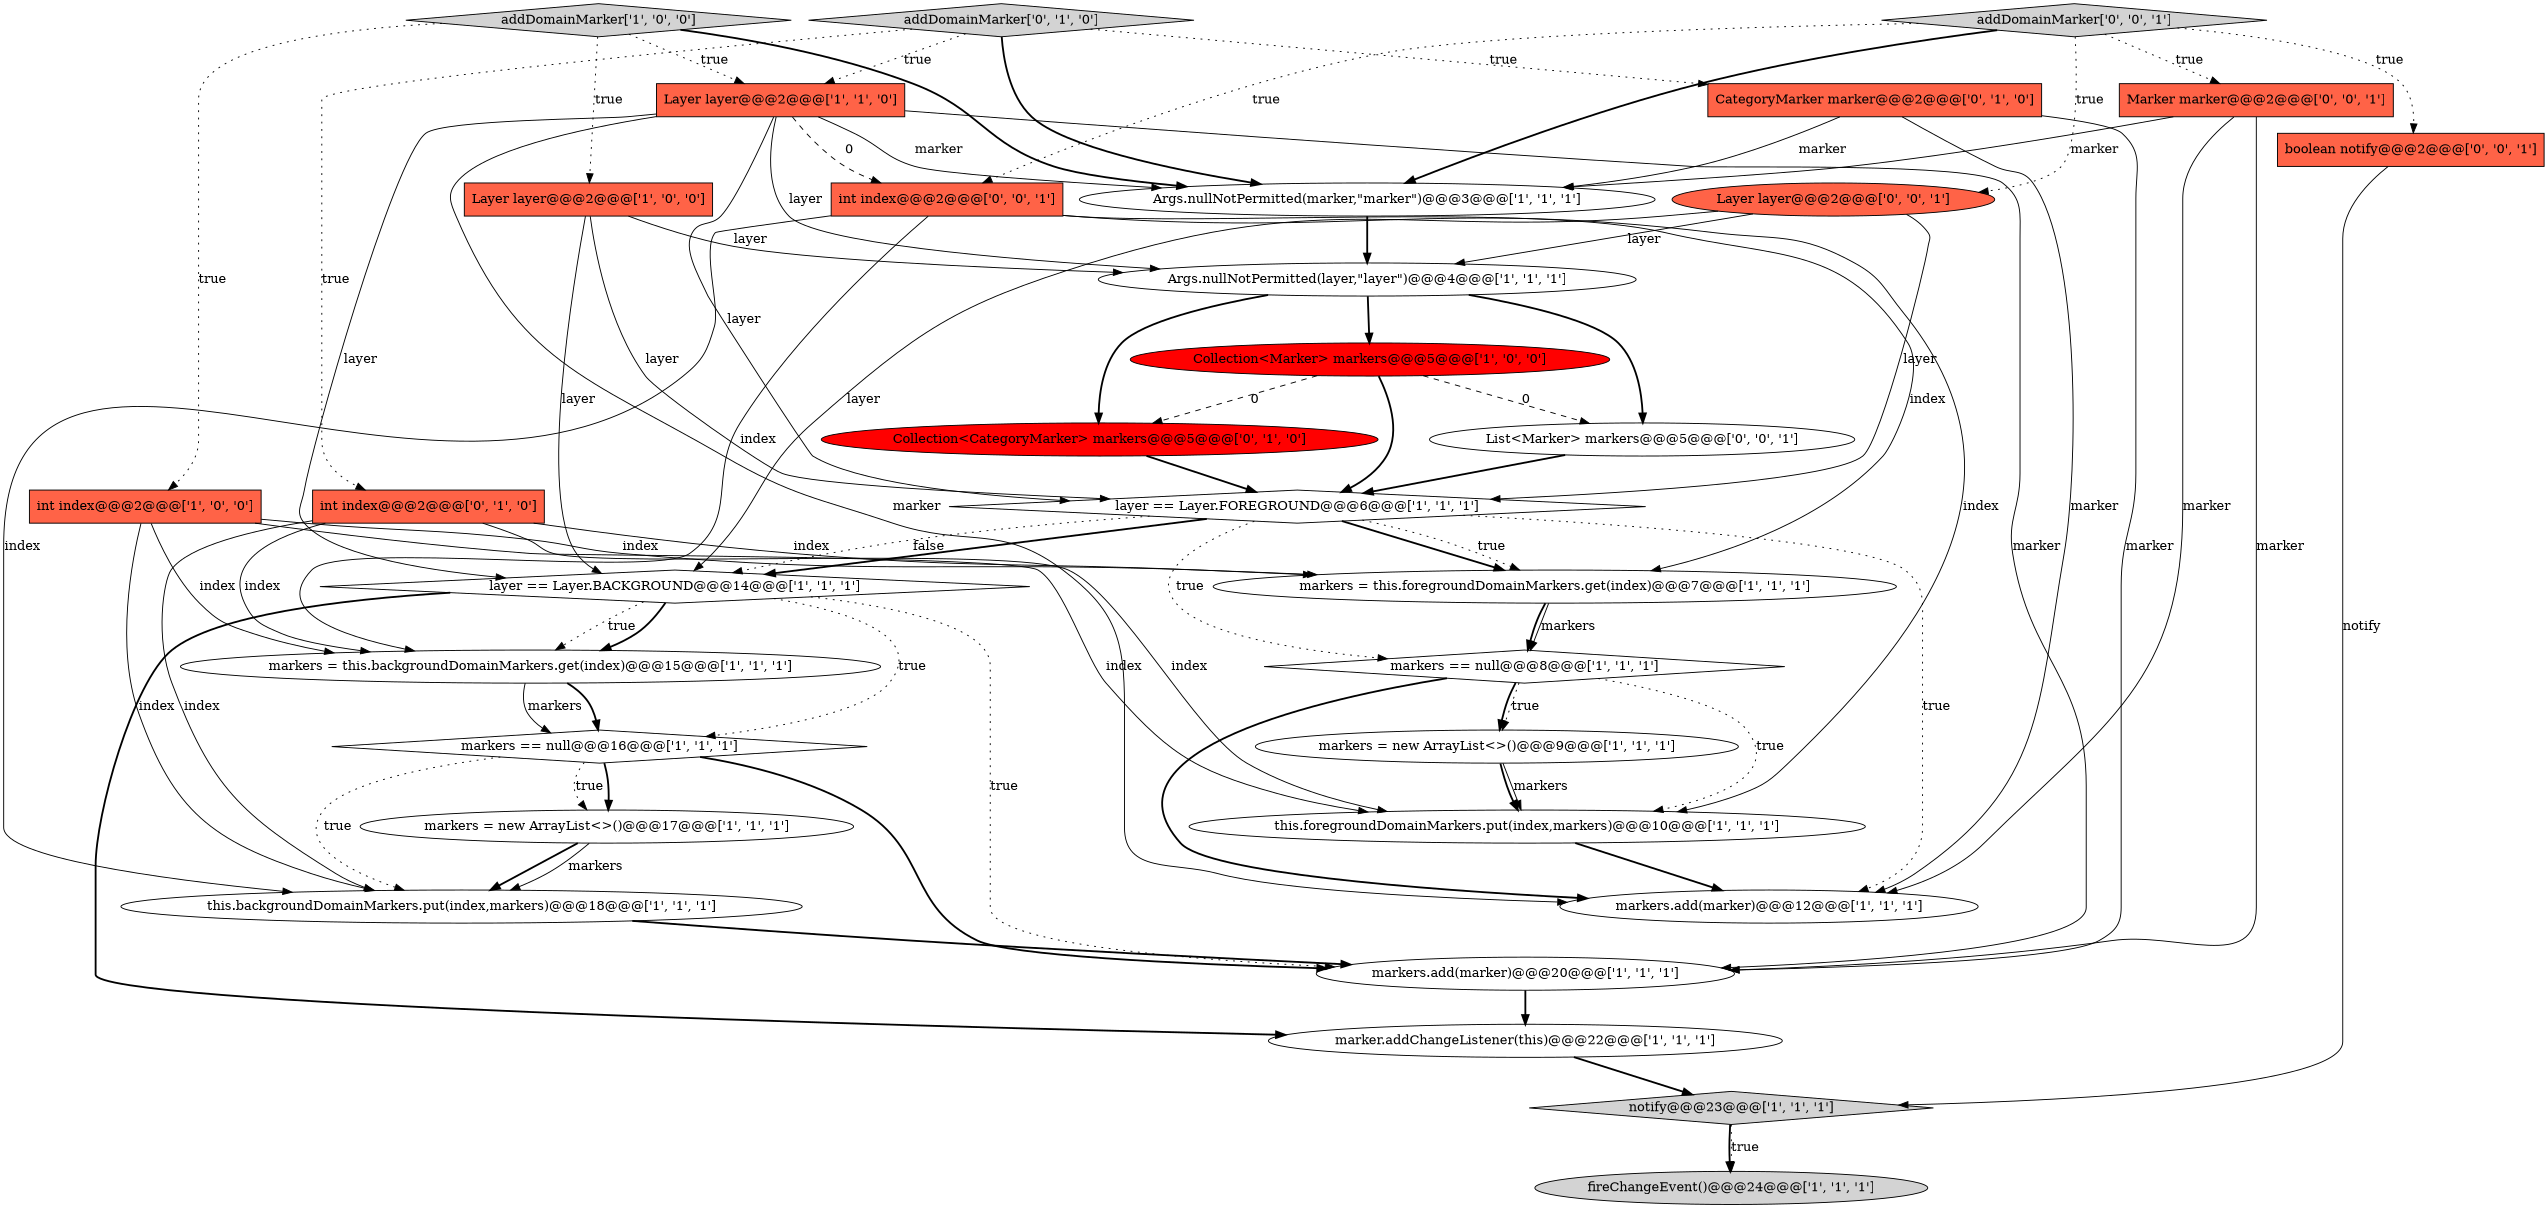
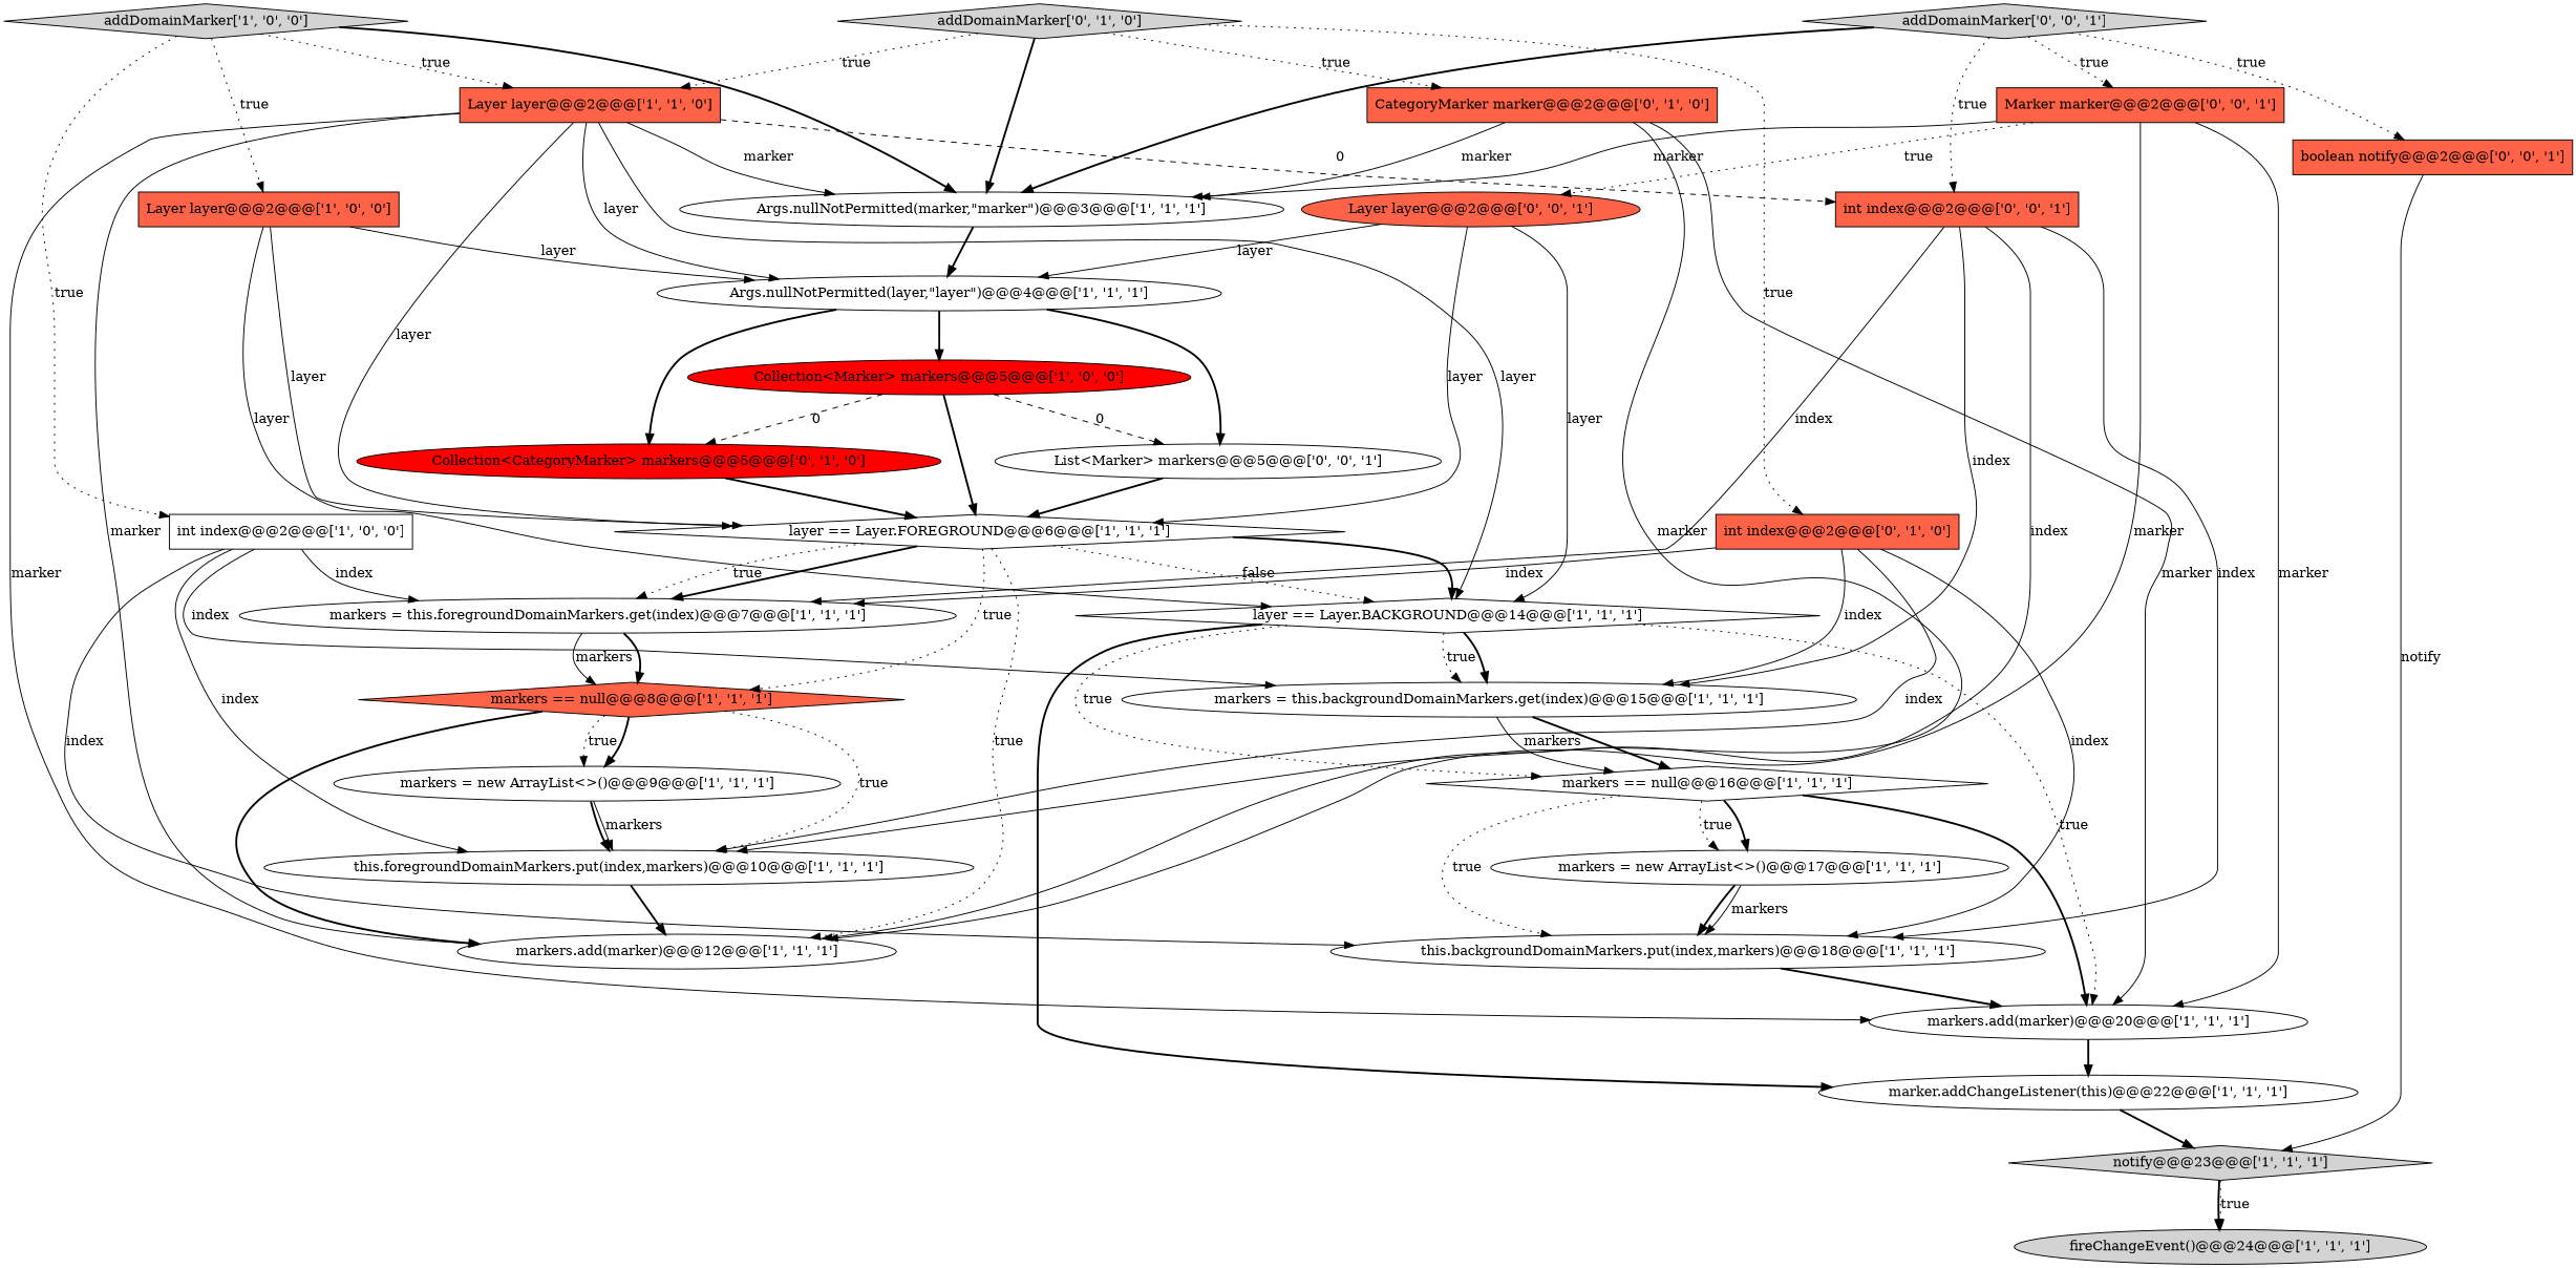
  digraph {
    node [fillcolor=white shape=ellipse style=filled]
    edge [style=solid]
    n1 [fillcolor=tomato label="int index@@@2@@@['0', '0', '1']" shape=box]
    n2 [label="this.foregroundDomainMarkers.put(index,markers)@@@10@@@['1', '1', '1']"]
    n3 [label="markers = this.foregroundDomainMarkers.get(index)@@@7@@@['1', '1', '1']"]
    n4 [label="markers = this.backgroundDomainMarkers.get(index)@@@15@@@['1', '1', '1']"]
    n5 [label="this.backgroundDomainMarkers.put(index,markers)@@@18@@@['1', '1', '1']"]
    n6 [label="markers.add(marker)@@@12@@@['1', '1', '1']"]
-   n7 [label="markers == null@@@8@@@['1', '1', '1']" shape=diamond]
+   n7 [fillcolor=tomato label="markers == null@@@8@@@['1', '1', '1']" shape=diamond]
    n8 [label="markers == null@@@16@@@['1', '1', '1']" shape=diamond]
    n9 [label="markers.add(marker)@@@20@@@['1', '1', '1']"]
    n10 [fillcolor=lightgray label="addDomainMarker['0', '1', '0']" shape=diamond]
    n11 [label="Args.nullNotPermitted(marker,\"marker\")@@@3@@@['1', '1', '1']"]
    n12 [fillcolor=tomato label="int index@@@2@@@['0', '1', '0']" shape=box]
    n13 [fillcolor=tomato label="Layer layer@@@2@@@['1', '1', '0']" shape=box]
    n14 [fillcolor=tomato label="CategoryMarker marker@@@2@@@['0', '1', '0']" shape=box]
    n15 [label="Args.nullNotPermitted(layer,\"layer\")@@@4@@@['1', '1', '1']"]
    n16 [label="layer == Layer.BACKGROUND@@@14@@@['1', '1', '1']" shape=diamond]
    n17 [label="layer == Layer.FOREGROUND@@@6@@@['1', '1', '1']" shape=diamond]
-   n18 [fillcolor=tomato label="int index@@@2@@@['1', '0', '0']" shape=box]
+   n18 [label="int index@@@2@@@['1', '0', '0']" shape=box]
    n19 [fillcolor=lightgray label="addDomainMarker['0', '0', '1']" shape=diamond]
    n20 [fillcolor=tomato label="Marker marker@@@2@@@['0', '0', '1']" shape=box]
    n21 [fillcolor=tomato label="Layer layer@@@2@@@['0', '0', '1']"]
    n22 [fillcolor=tomato label="boolean notify@@@2@@@['0', '0', '1']" shape=box]
    n23 [fillcolor=lightgray label="notify@@@23@@@['1', '1', '1']" shape=diamond]
    n24 [label="markers = new ArrayList<>()@@@9@@@['1', '1', '1']"]
    n25 [fillcolor=lightgray label="fireChangeEvent()@@@24@@@['1', '1', '1']"]
    n26 [fillcolor=red label="Collection<Marker> markers@@@5@@@['1', '0', '0']"]
    n27 [fillcolor=red label="Collection<CategoryMarker> markers@@@5@@@['0', '1', '0']"]
    n28 [label="List<Marker> markers@@@5@@@['0', '0', '1']"]
    n29 [label="marker.addChangeListener(this)@@@22@@@['1', '1', '1']"]
    n30 [label="markers = new ArrayList<>()@@@17@@@['1', '1', '1']"]
    n31 [fillcolor=tomato label="Layer layer@@@2@@@['1', '0', '0']" shape=box]
    n32 [fillcolor=lightgray label="addDomainMarker['1', '0', '0']" shape=diamond]
    n1 -> n2 [label=index]
    n1 -> n3 [label=index]
    n1 -> n4 [label=index]
    n1 -> n5 [label=index]
    n2 -> n6 [style=bold]
    n3 -> n7 [style=bold]
    n3 -> n7 [label=markers]
    n4 -> n8 [style=bold]
    n4 -> n8 [label=markers]
    n5 -> n9 [style=bold]
    n7 -> n2 [label=true style=dotted]
    n7 -> n6 [style=bold]
    n7 -> n24 [label=true style=dotted]
    n7 -> n24 [style=bold]
    n8 -> n5 [label=true style=dotted]
    n8 -> n9 [style=bold]
    n8 -> n30 [style=bold]
    n8 -> n30 [label=true style=dotted]
    n9 -> n29 [style=bold]
    n10 -> n11 [style=bold]
    n10 -> n12 [label=true style=dotted]
    n10 -> n13 [label=true style=dotted]
    n10 -> n14 [label=true style=dotted]
    n11 -> n15 [style=bold]
    n12 -> n2 [label=index]
    n12 -> n3 [label=index]
    n12 -> n4 [label=index]
    n12 -> n5 [label=index]
    n13 -> n1 [label=0 style=dashed]
    n13 -> n6 [label=marker]
    n13 -> n9 [label=marker]
    n13 -> n11 [label=marker]
    n13 -> n15 [label=layer]
    n13 -> n16 [label=layer]
    n13 -> n17 [label=layer]
    n14 -> n6 [label=marker]
    n14 -> n9 [label=marker]
    n14 -> n11 [label=marker]
    n15 -> n26 [style=bold]
    n15 -> n27 [style=bold]
    n15 -> n28 [style=bold]
    n16 -> n4 [label=true style=dotted]
    n16 -> n4 [style=bold]
    n16 -> n8 [label=true style=dotted]
    n16 -> n9 [label=true style=dotted]
    n16 -> n29 [style=bold]
    n17 -> n3 [style=bold]
    n17 -> n3 [label=true style=dotted]
    n17 -> n6 [label=true style=dotted]
    n17 -> n7 [label=true style=dotted]
    n17 -> n16 [style=bold]
    n17 -> n16 [label=false style=dotted]
    n18 -> n2 [label=index]
    n18 -> n3 [label=index]
    n18 -> n4 [label=index]
    n18 -> n5 [label=index]
    n19 -> n1 [label=true style=dotted]
    n19 -> n11 [style=bold]
    n19 -> n20 [label=true style=dotted]
-   n19 -> n21 [label=true style=dotted]
+   n20 -> n21 [label=true style=dotted]
    n19 -> n22 [label=true style=dotted]
    n20 -> n6 [label=marker]
    n20 -> n9 [label=marker]
    n20 -> n11 [label=marker]
    n21 -> n15 [label=layer]
    n21 -> n16 [label=layer]
    n21 -> n17 [label=layer]
    n22 -> n23 [label=notify]
    n23 -> n25 [style=bold]
    n23 -> n25 [label=true style=dotted]
    n24 -> n2 [style=bold]
    n24 -> n2 [label=markers]
    n26 -> n17 [style=bold]
    n26 -> n27 [label=0 style=dashed]
    n26 -> n28 [label=0 style=dashed]
    n27 -> n17 [style=bold]
    n28 -> n17 [style=bold]
    n29 -> n23 [style=bold]
    n30 -> n5 [style=bold]
    n30 -> n5 [label=markers]
    n31 -> n15 [label=layer]
    n31 -> n16 [label=layer]
    n31 -> n17 [label=layer]
    n32 -> n11 [style=bold]
    n32 -> n13 [label=true style=dotted]
    n32 -> n18 [label=true style=dotted]
    n32 -> n31 [label=true style=dotted]
  }
